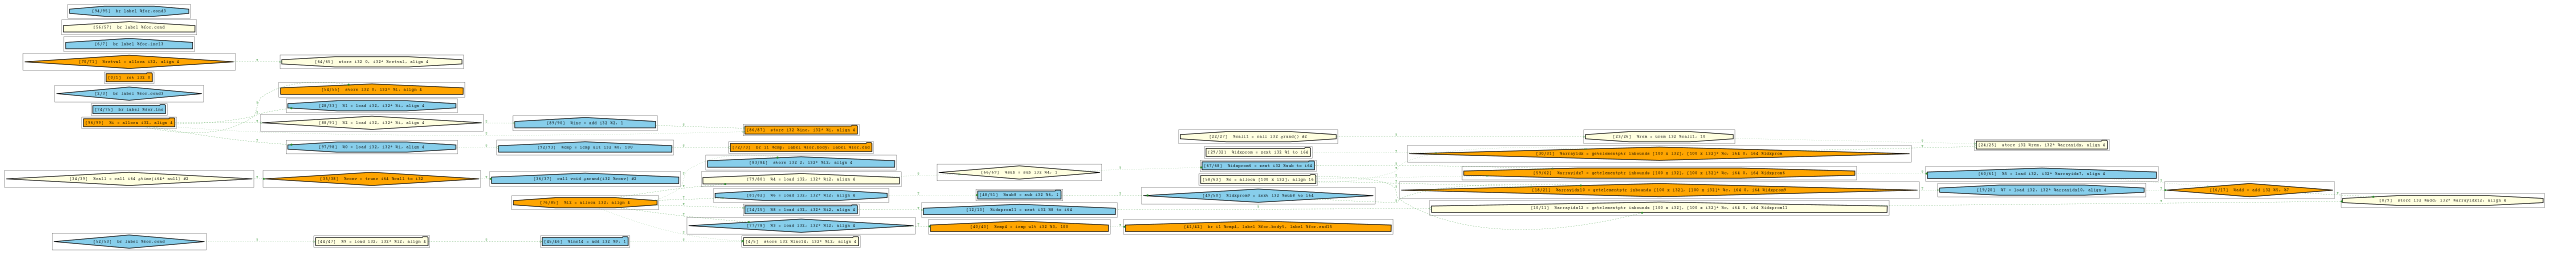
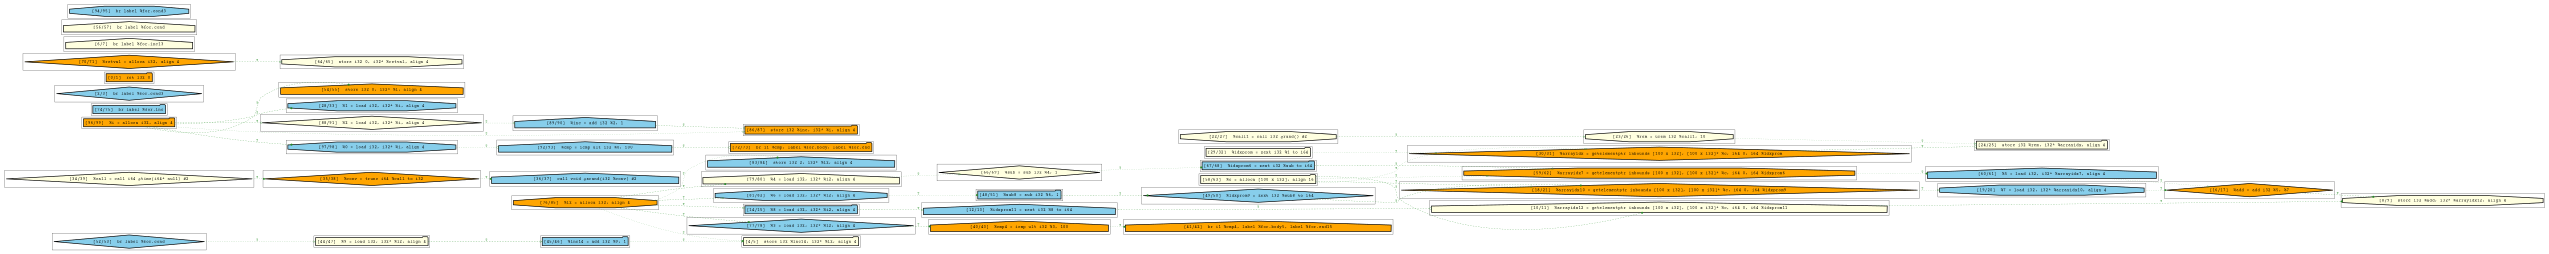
  digraph {
    fontname="Courier Prime"
    rankdir=LR
    node [fillcolor=skyblue fontname="Courier Prime" fontsize=20 penwidth=3.0 shape=folder style=filled]
    edge [arrowhead=dot color=forestgreen fontcolor=forestgreen fontname="Courier Prime" style=dashed]
    n1 [fillcolor=orange label="[30/31]  %arrayidx = getelementptr inbounds [100 x i32], [100 x i32]* %c, i64 0, i64 %idxprom" shape=diamond]
    n2 [label="[45/46]  %inc14 = add i32 %9, 1"]
    n3 [fillcolor=orange label="[40/43]  %cmp4 = icmp ult i32 %3, 100" shape=house]
    n4 [label="[48/51]  %sub8 = sub i32 %6, 2"]
    n5 [label="[49/50]  %idxprom9 = zext i32 %sub8 to i64" shape=diamond]
    n6 [label="[36/37]  call void @srand(i32 %conv) #2" shape=house]
    n7 [fillcolor=orange label="[41/42]  br i1 %cmp4, label %for.body5, label %for.end15" shape=house]
    n8 [label="[52/53]  br label %for.cond" shape=diamond]
    n9 [label="[89/90]  %inc = add i32 %2, 1" shape=house]
    n10 [fillcolor=lightyellow label="[44/47]  %9 = load i32, i32* %i2, align 4"]
    n11 [fillcolor=orange label="[54/55]  store i32 0, i32* %i, align 4" shape=house]
    n12 [fillcolor=lightyellow label="[34/39]  %call = call i64 @time(i64* null) #2" shape=diamond]
    n13 [fillcolor=lightyellow label="[22/27]  %call1 = call i32 @rand() #2" shape=octagon]
    n14 [label="[28/33]  %1 = load i32, i32* %i, align 4" shape=octagon]
    n15 [label="[74/75]  br label %for.inc"]
    n16 [fillcolor=orange label="[18/21]  %arrayidx10 = getelementptr inbounds [100 x i32], [100 x i32]* %c, i64 0, i64 %idxprom9" shape=diamond]
    n17 [fillcolor=orange label="[16/17]  %add = add i32 %5, %7" shape=diamond]
    n18 [fillcolor=lightyellow label="[24/25]  store i32 %rem, i32* %arrayidx, align 4"]
    n19 [fillcolor=lightyellow label="[79/80]  %4 = load i32, i32* %i2, align 4" shape=house]
    n20 [label="[14/15]  %8 = load i32, i32* %i2, align 4"]
    n21 [label="[2/3]  br label %for.cond3" shape=diamond]
    n22 [label="[19/20]  %7 = load i32, i32* %arrayidx10, align 4" shape=octagon]
    n23 [label="[81/82]  %6 = load i32, i32* %i2, align 4" shape=octagon]
    n24 [fillcolor=orange label="[35/38]  %conv = trunc i64 %call to i32" shape=diamond]
    n25 [label="[12/13]  %idxprom11 = zext i32 %8 to i64" shape=house]
    n26 [fillcolor=lightyellow label="[88/91]  %2 = load i32, i32* %i, align 4" shape=diamond]
    n27 [label="[67/68]  %idxprom6 = zext i32 %sub to i64"]
    n28 [fillcolor=orange label="[0/1]  ret i32 0"]
    n29 [fillcolor=lightyellow label="[64/65]  store i32 0, i32* %retval, align 4" shape=octagon]
    n30 [fillcolor=lightyellow label="[10/11]  %arrayidx12 = getelementptr inbounds [100 x i32], [100 x i32]* %c, i64 0, i64 %idxprom11" shape=house]
    n31 [fillcolor=lightyellow label="[29/32]  %idxprom = zext i32 %1 to i64"]
    n32 [fillcolor=lightyellow label="[58/63]  %c = alloca [100 x i32], align 16"]
-   n33 [label="[6/7]  br label %for.inc13" shape=house]
+   n33 [fillcolor=lightyellow label="[6/7]  br label %for.inc13" shape=house]
    n34 [fillcolor=lightyellow label="[23/26]  %rem = urem i32 %call1, 10" shape=octagon]
    n35 [fillcolor=lightyellow label="[8/9]  store i32 %add, i32* %arrayidx12, align 4" shape=octagon]
    n36 [fillcolor=orange label="[70/71]  %retval = alloca i32, align 4" shape=diamond]
    n37 [fillcolor=lightyellow label="[4/5]  store i32 %inc14, i32* %i2, align 4"]
    n38 [fillcolor=lightyellow label="[56/57]  br label %for.cond" shape=house]
    n39 [fillcolor=orange label="[86/87]  store i32 %inc, i32* %i, align 4"]
    n40 [label="[77/78]  %3 = load i32, i32* %i2, align 4" shape=diamond]
    n41 [fillcolor=orange label="[72/73]  br i1 %cmp, label %for.body, label %for.end"]
    n42 [label="[92/93]  %cmp = icmp ult i32 %0, 100" shape=house]
    n43 [fillcolor=orange label="[76/85]  %i2 = alloca i32, align 4" shape=octagon]
    n44 [fillcolor=orange label="[96/99]  %i = alloca i32, align 4"]
    n45 [label="[97/98]  %0 = load i32, i32* %i, align 4" shape=octagon]
    n46 [label="[94/95]  br label %for.cond3" shape=octagon]
    n47 [fillcolor=orange label="[59/62]  %arrayidx7 = getelementptr inbounds [100 x i32], [100 x i32]* %c, i64 0, i64 %idxprom6" shape=octagon]
    n48 [label="[83/84]  store i32 2, i32* %i2, align 4" shape=house]
    n49 [fillcolor=lightyellow label="[66/69]  %sub = sub i32 %4, 1" shape=diamond]
    n50 [label="[60/61]  %5 = load i32, i32* %arrayidx7, align 4" shape=house]
    subgraph cluster_1 {
      n1
    }
    subgraph cluster_2 {
      n2
    }
    subgraph cluster_3 {
      n3
    }
    subgraph cluster_4 {
      n4
    }
    subgraph cluster_5 {
      n5
    }
    subgraph cluster_6 {
      n6
    }
    subgraph cluster_7 {
      n7
    }
    subgraph cluster_8 {
      n8
    }
    subgraph cluster_9 {
      n9
    }
    subgraph cluster_10 {
      n10
    }
    subgraph cluster_11 {
      n11
    }
    subgraph cluster_12 {
      n12
    }
    subgraph cluster_13 {
      n13
    }
    subgraph cluster_14 {
      n14
    }
    subgraph cluster_15 {
      n15
    }
    subgraph cluster_16 {
      n16
    }
    subgraph cluster_17 {
      n17
    }
    subgraph cluster_18 {
      n18
    }
    subgraph cluster_19 {
      n19
    }
    subgraph cluster_20 {
      n20
    }
    subgraph cluster_21 {
      n21
    }
    subgraph cluster_22 {
      n22
    }
    subgraph cluster_23 {
      n23
    }
    subgraph cluster_24 {
      n24
    }
    subgraph cluster_25 {
      n25
    }
    subgraph cluster_26 {
      n26
    }
    subgraph cluster_27 {
      n27
    }
    subgraph cluster_28 {
      n28
    }
    subgraph cluster_29 {
      n29
    }
    subgraph cluster_30 {
      n30
    }
    subgraph cluster_31 {
      n31
    }
    subgraph cluster_32 {
      n32
    }
    subgraph cluster_33 {
      n33
    }
    subgraph cluster_34 {
      n34
    }
    subgraph cluster_35 {
      n35
    }
    subgraph cluster_36 {
      n36
    }
    subgraph cluster_37 {
      n37
    }
    subgraph cluster_38 {
      n38
    }
    subgraph cluster_39 {
      n39
    }
    subgraph cluster_40 {
      n40
    }
    subgraph cluster_41 {
      n41
    }
    subgraph cluster_42 {
      n42
    }
    subgraph cluster_43 {
      n43
    }
    subgraph cluster_44 {
      n44
    }
    subgraph cluster_45 {
      n45
    }
    subgraph cluster_46 {
      n46
    }
    subgraph cluster_47 {
      n47
    }
    subgraph cluster_48 {
      n48
    }
    subgraph cluster_49 {
      n49
    }
    subgraph cluster_50 {
      n50
    }
    n1 -> n18 [arrowhead=odot label=T]
    n2 -> n37 [arrowhead=onormal label=T style=dotted]
    n3 -> n7 [label=T style=dotted]
    n4 -> n5 [label=T]
    n5 -> n16 [label=T]
    n8 -> n10 [arrowhead=onormal label=T style=dotted]
    n9 -> n39 [arrowhead=odot label=T]
    n10 -> n2 [arrowhead=onormal label=T]
    n12 -> n24 [label=T style=dotted]
    n13 -> n34 [arrowhead=onormal label=T]
    n16 -> n22 [arrowhead=onormal label=T style=dotted]
    n17 -> n35 [label=T]
    n19 -> n49 [arrowhead=onormal label=T style=dotted]
    n20 -> n25 [arrowhead=onormal label=T]
    n22 -> n17 [label=T style=dotted]
    n23 -> n4 [label=T style=dotted]
    n24 -> n6 [label=T style=dotted]
    n25 -> n30 [arrowhead=odot label=T]
    n26 -> n9 [arrowhead=odot label=T style=dotted]
    n27 -> n47 [arrowhead=odot label=T]
    n30 -> n35 [label=T]
    n31 -> n1 [arrowhead=odot label=T style=dotted]
    n32 -> n1 [arrowhead=onormal label=T style=dotted]
    n32 -> n16 [arrowhead=odot label=T]
    n32 -> n30 [label=T]
    n32 -> n47 [arrowhead=onormal label=T style=dotted]
    n34 -> n18 [arrowhead=onormal label=T style=dotted]
    n36 -> n29 [arrowhead=onormal label=T]
    n40 -> n3 [label=T]
    n42 -> n41 [arrowhead=odot label=T]
    n43 -> n19 [label=T]
    n43 -> n20 [arrowhead=onormal label=T]
    n43 -> n23 [arrowhead=odot label=T]
    n43 -> n37 [label=T style=dotted]
    n43 -> n40 [label=T]
    n43 -> n48 [label=T style=dotted]
    n44 -> n11 [label=T]
    n44 -> n14 [label=T]
    n44 -> n26 [arrowhead=odot label=T]
    n44 -> n39 [arrowhead=onormal label=T style=dotted]
    n44 -> n45 [label=T]
    n45 -> n42 [arrowhead=odot label=T style=dotted]
    n47 -> n50 [label=T style=dotted]
    n49 -> n27 [label=T style=dotted]
    n50 -> n17 [arrowhead=onormal label=T style=dotted]
  }
